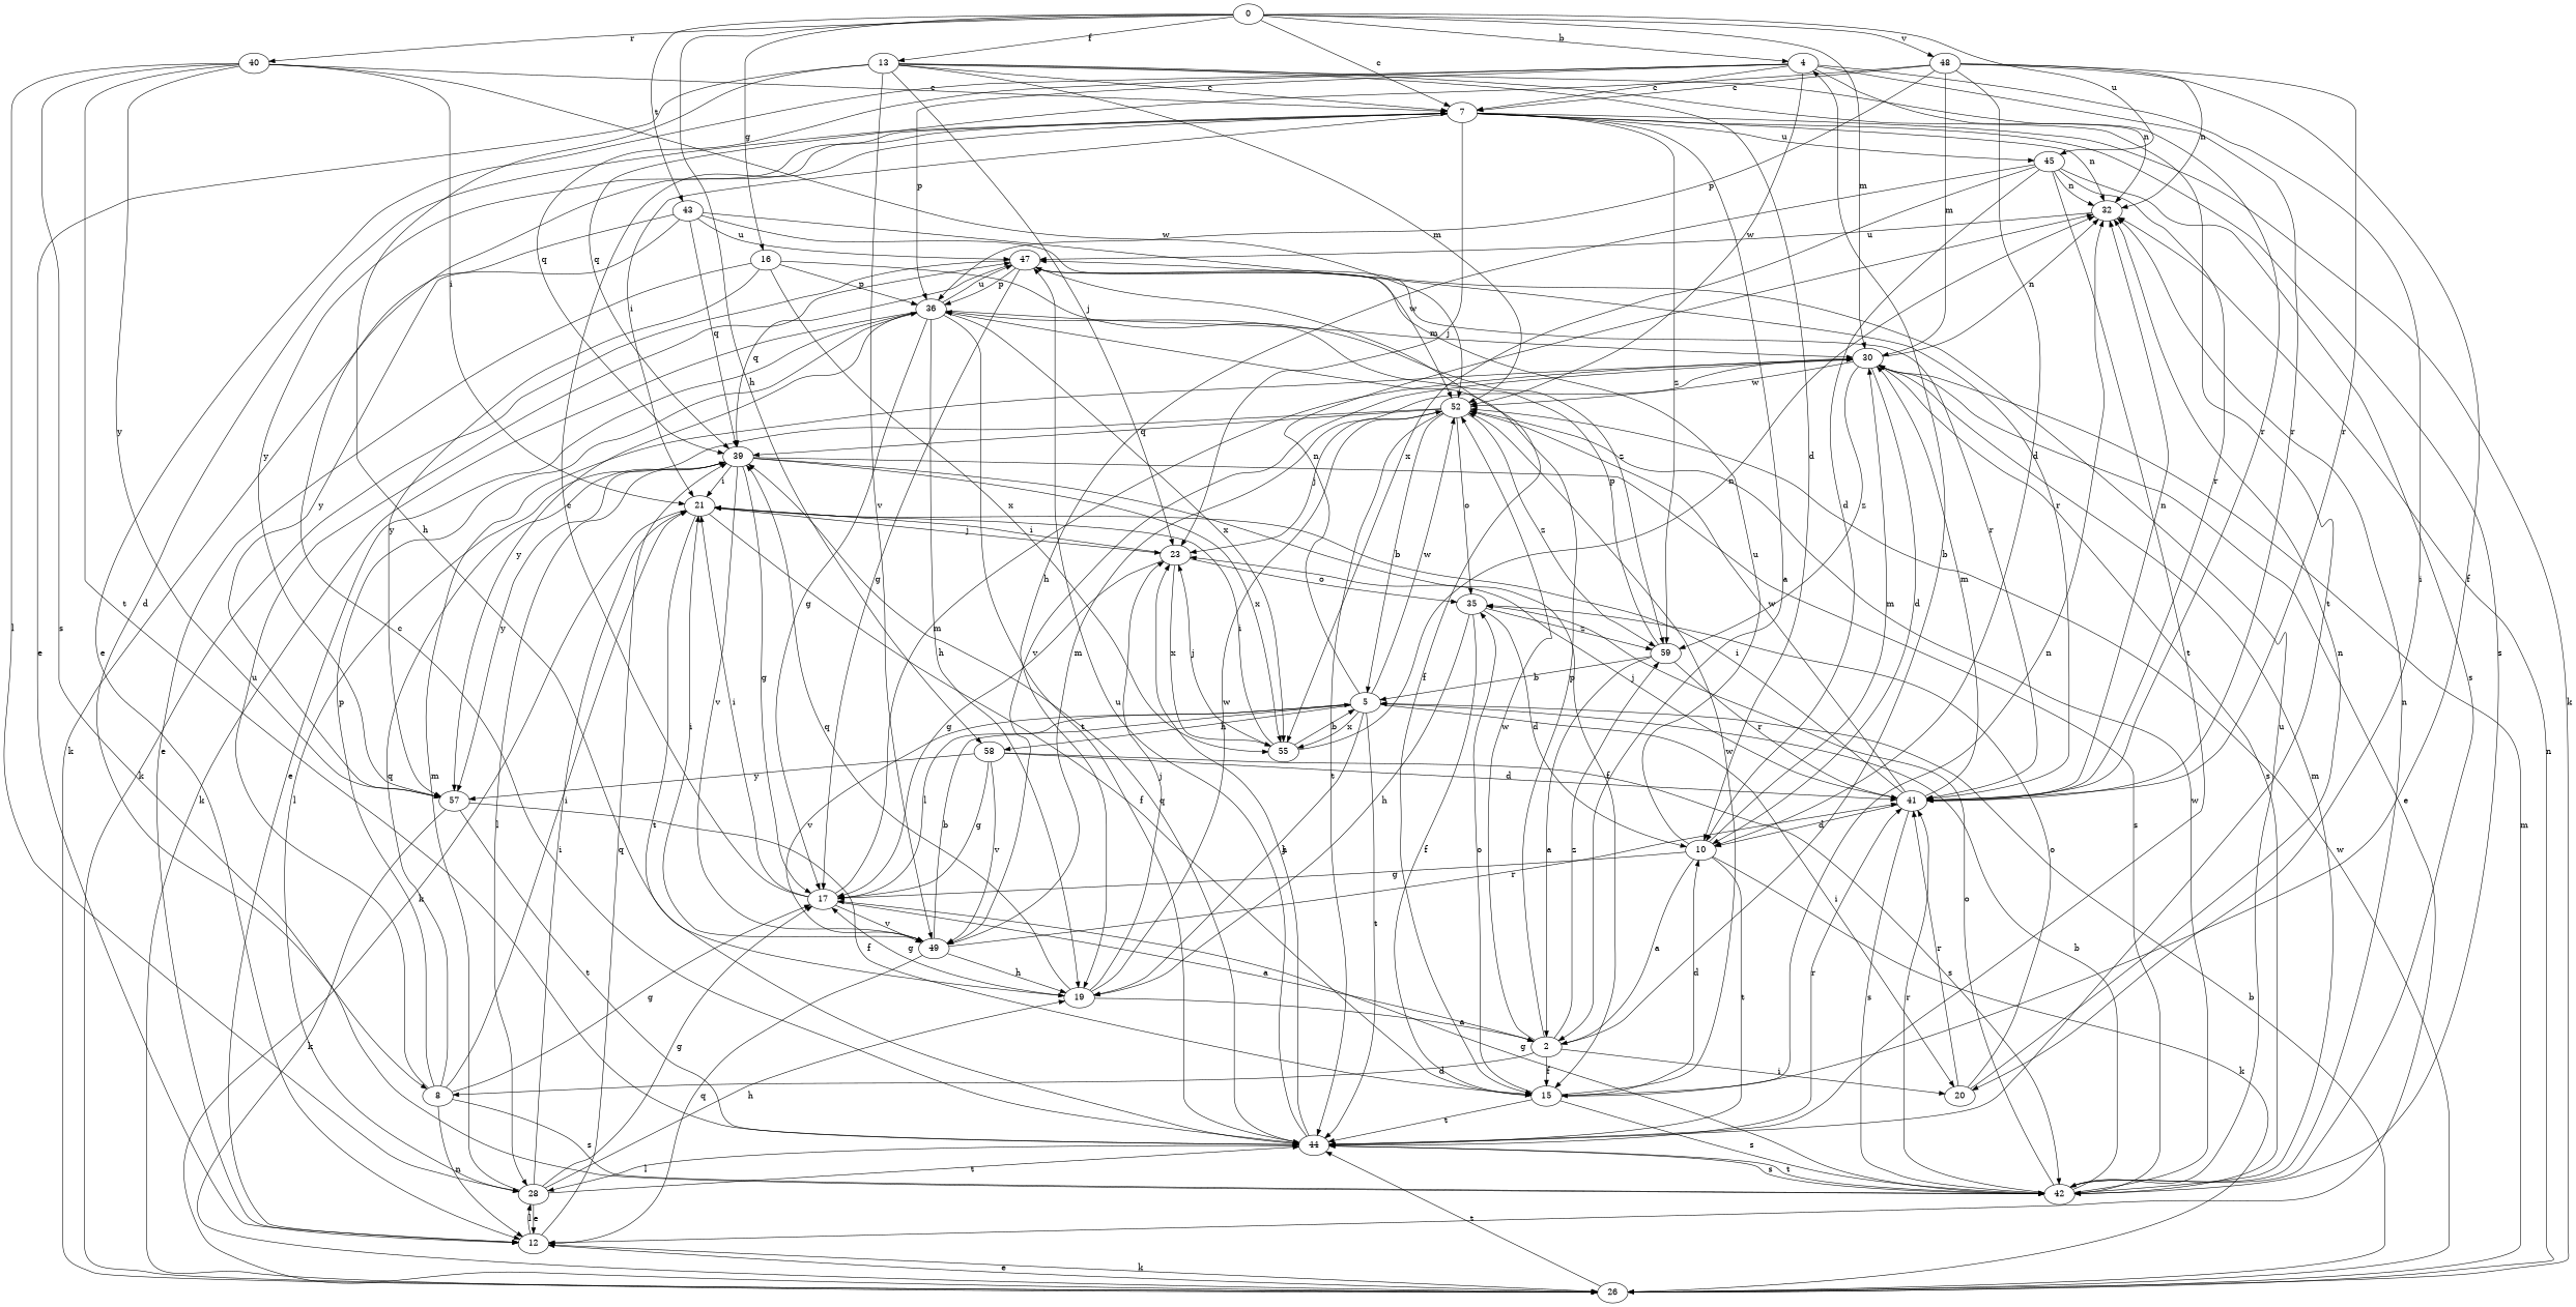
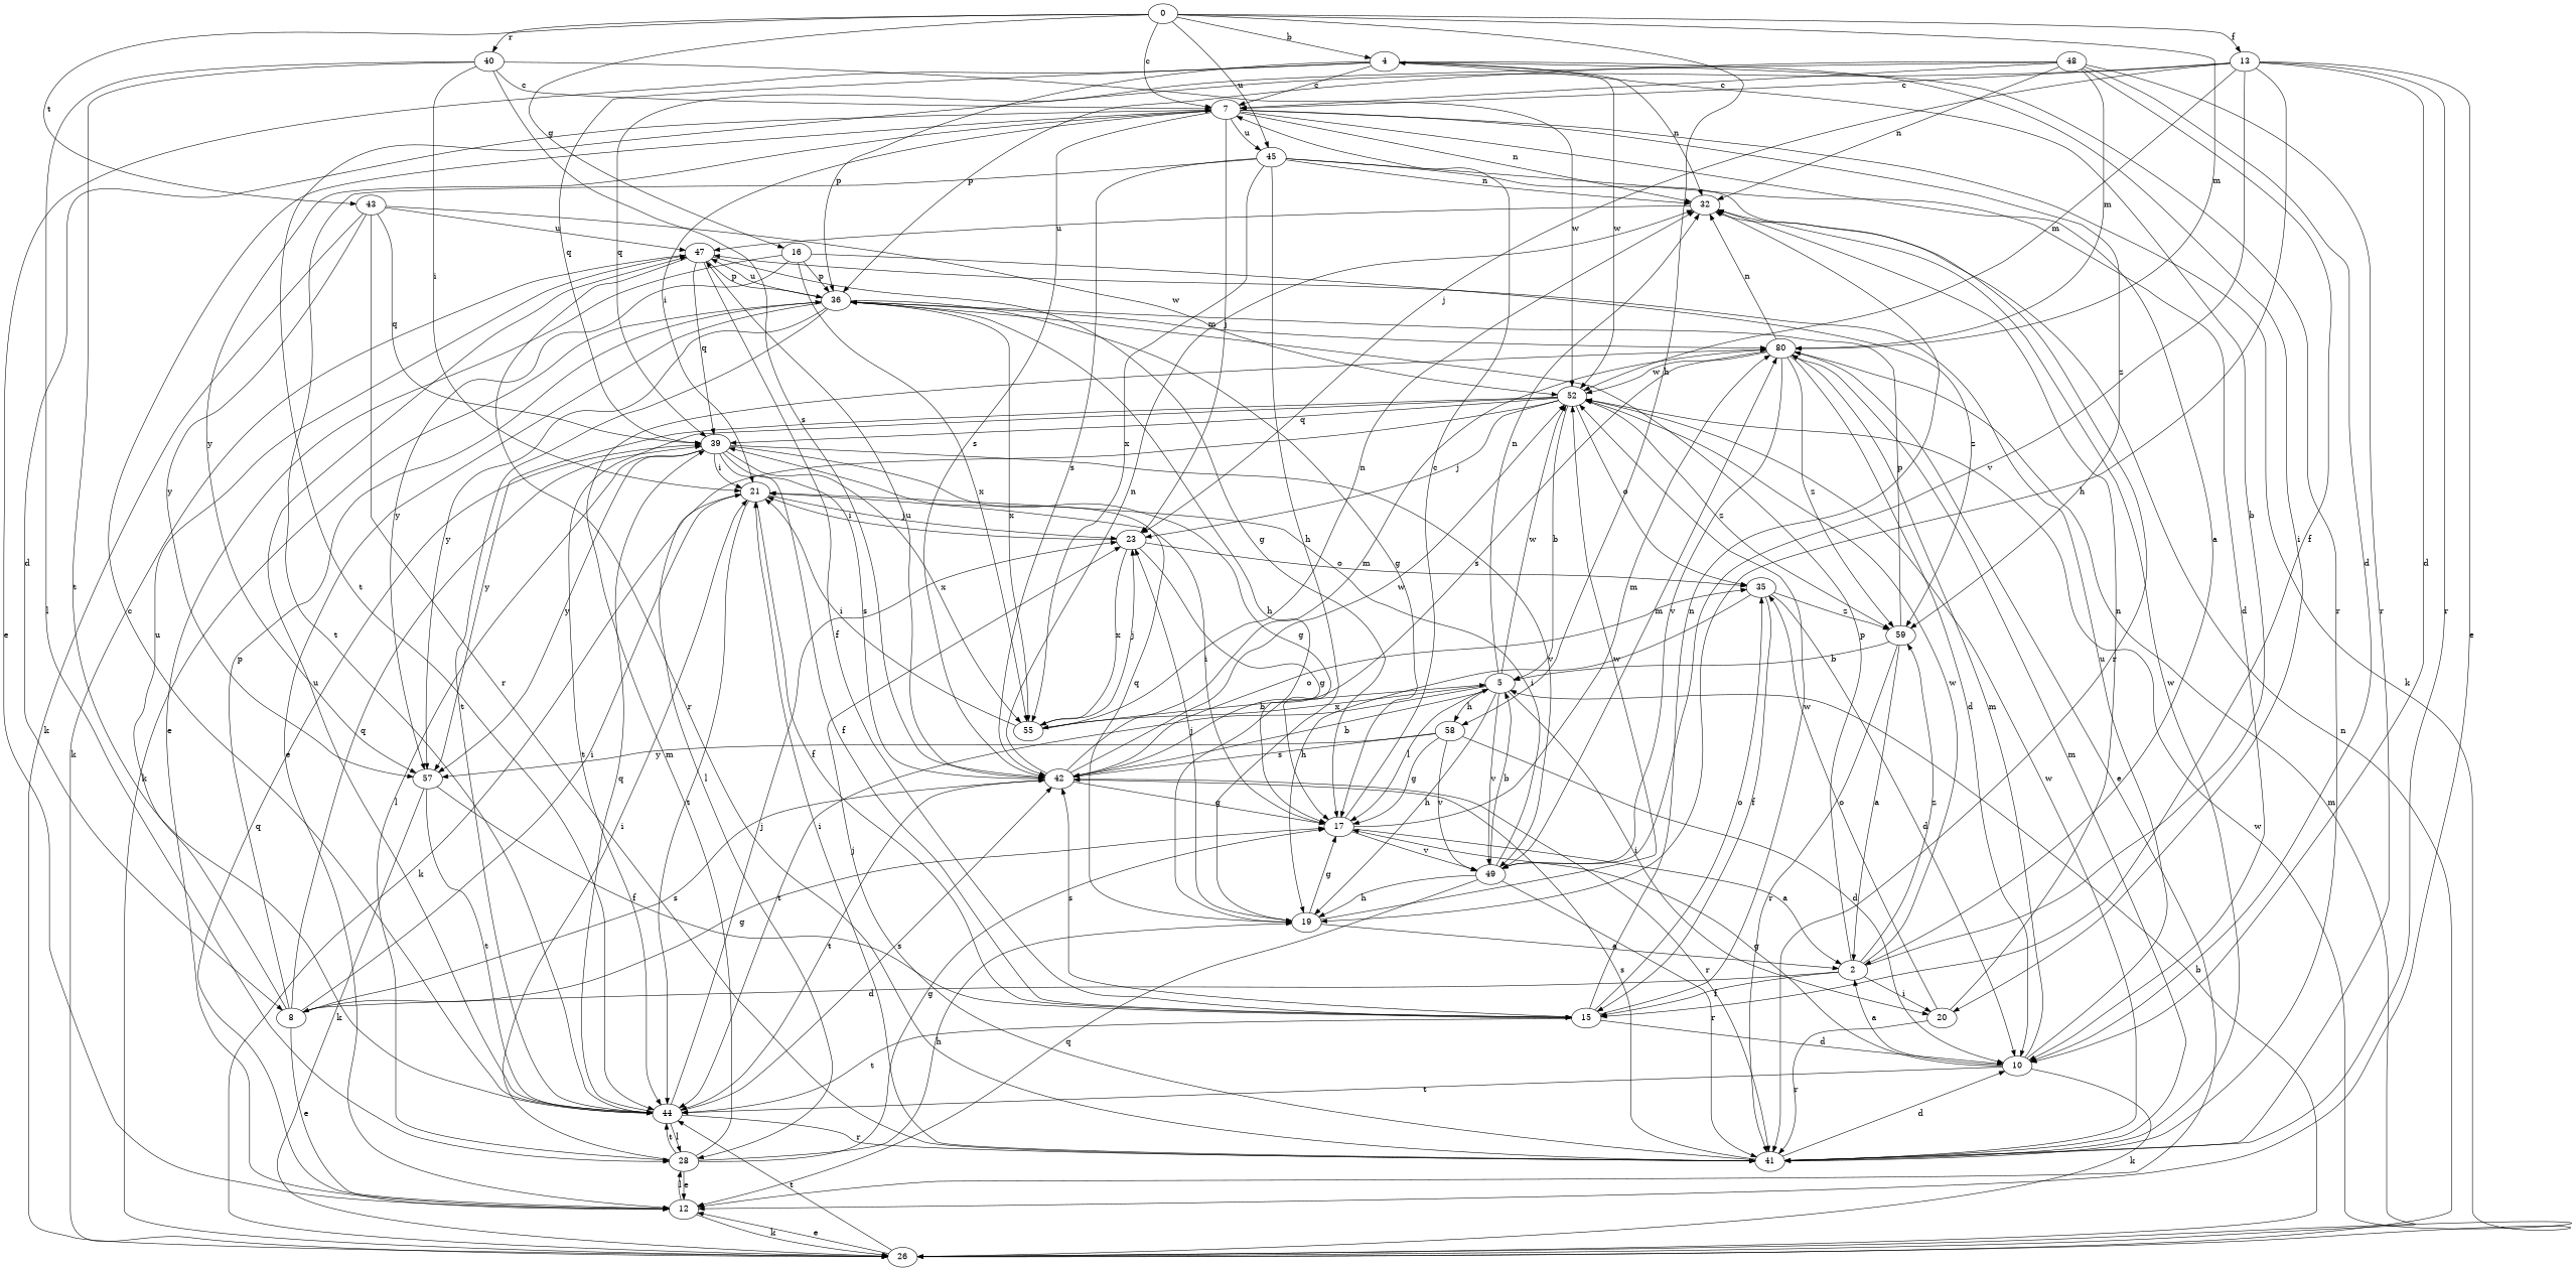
  strict digraph {
    0
    4
    7
    13
    16
    n6 [label=58]
-   30
+   30 [label=80]
    40
    43
    45
    48
    20
    36
    52
    12
    32
    39
    41
    2
    8
    59
    21
    23
    26
    42
    57
    19
    44
    49
    10
    55
    17
    28
    47
    15
    35
    5
    0 -> 4 [label=b]
    0 -> 7 [label=c]
    0 -> 13 [label=f]
    0 -> 16 [label=g]
    0 -> n6 [label=h]
    0 -> 30 [label=m]
    0 -> 40 [label=r]
    0 -> 43 [label=t]
    0 -> 45 [label=u]
-   0 -> 48 [label=v]
    4 -> 7 [label=c]
    4 -> 20 [label=i]
    4 -> 36 [label=p]
    4 -> 52 [label=w]
    4 -> 12 [label=e]
    4 -> 32 [label=n]
    4 -> 39 [label=q]
    4 -> 41 [label=r]
    7 -> 45 [label=u]
    7 -> 32 [label=n]
    7 -> 2 [label=a]
    7 -> 8 [label=d]
    7 -> 59 [label=z]
    7 -> 21 [label=i]
    7 -> 23 [label=j]
    7 -> 26 [label=k]
    7 -> 42 [label=s]
    7 -> 57 [label=y]
    13 -> 7 [label=c]
    13 -> 52 [label=m]
    13 -> 12 [label=e]
    13 -> 41 [label=r]
    13 -> 23 [label=j]
    13 -> 19 [label=h]
    13 -> 44 [label=t]
    13 -> 49 [label=v]
    13 -> 10 [label=d]
    16 -> 36 [label=p]
    16 -> 12 [label=e]
    16 -> 59 [label=z]
    16 -> 57 [label=y]
    16 -> 55 [label=x]
    n6 -> 42 [label=s]
    n6 -> 57 [label=y]
    n6 -> 49 [label=v]
-   n6 -> 41 [label=d]
+   n6 -> 10 [label=d]
    n6 -> 17 [label=g]
    30 -> 52 [label=w]
    30 -> 12 [label=e]
    30 -> 32 [label=n]
    30 -> 59 [label=z]
    30 -> 42 [label=s]
    30 -> 49 [label=v]
    30 -> 10 [label=d]
    40 -> 7 [label=c]
    40 -> 52 [label=w]
    40 -> 21 [label=i]
    40 -> 42 [label=s]
    40 -> 44 [label=t]
    40 -> 28 [label=l]
    43 -> 52 [label=w]
    43 -> 39 [label=q]
    43 -> 41 [label=r]
    43 -> 26 [label=k]
    43 -> 57 [label=y]
    43 -> 47 [label=u]
    45 -> 32 [label=n]
    45 -> 41 [label=r]
    45 -> 42 [label=s]
    45 -> 19 [label=h]
    45 -> 44 [label=t]
    45 -> 10 [label=d]
    45 -> 55 [label=x]
    48 -> 7 [label=c]
    48 -> 30 [label=m]
    48 -> 36 [label=p]
    48 -> 32 [label=n]
    48 -> 39 [label=q]
    48 -> 41 [label=r]
    48 -> 10 [label=d]
    48 -> 15 [label=f]
    20 -> 32 [label=n]
    20 -> 41 [label=r]
    20 -> 35 [label=o]
    36 -> 30 [label=m]
    36 -> 12 [label=e]
    36 -> 26 [label=k]
    36 -> 57 [label=y]
    36 -> 19 [label=h]
    36 -> 44 [label=t]
    36 -> 55 [label=x]
    36 -> 17 [label=g]
    36 -> 47 [label=u]
    52 -> 39 [label=q]
    52 -> 59 [label=z]
    52 -> 23 [label=j]
-   40 -> 57 [label=y]
+   52 -> 57 [label=y]
    52 -> 44 [label=t]
    52 -> 28 [label=l]
    52 -> 35 [label=o]
    52 -> 5 [label=b]
    12 -> 39 [label=q]
    12 -> 26 [label=k]
    12 -> 28 [label=l]
    32 -> 47 [label=u]
    39 -> 21 [label=i]
    39 -> 42 [label=s]
    39 -> 57 [label=y]
    39 -> 49 [label=v]
    39 -> 55 [label=x]
    39 -> 17 [label=g]
    39 -> 28 [label=l]
    39 -> 15 [label=f]
    41 -> 30 [label=m]
    41 -> 52 [label=w]
-   41 -> 32 [label=n]
+   41 -> 32 [label=w]
    41 -> 21 [label=i]
    41 -> 23 [label=j]
    41 -> 42 [label=s]
    41 -> 10 [label=d]
    2 -> 4 [label=b]
    2 -> 20 [label=i]
    2 -> 36 [label=p]
    2 -> 52 [label=w]
    2 -> 8 [label=d]
    2 -> 59 [label=z]
    2 -> 15 [label=f]
    8 -> 36 [label=p]
-   8 -> 12 [label=n]
+   8 -> 12 [label=e]
    8 -> 39 [label=q]
    8 -> 21 [label=i]
    8 -> 42 [label=s]
    8 -> 17 [label=g]
    8 -> 47 [label=u]
    59 -> 36 [label=p]
    59 -> 41 [label=r]
    59 -> 2 [label=a]
    59 -> 5 [label=b]
    21 -> 23 [label=j]
    21 -> 26 [label=k]
    21 -> 44 [label=t]
    21 -> 15 [label=f]
    23 -> 21 [label=i]
    23 -> 55 [label=x]
    23 -> 17 [label=g]
    23 -> 35 [label=o]
    26 -> 30 [label=m]
    26 -> 52 [label=w]
    26 -> 12 [label=e]
    26 -> 32 [label=n]
    26 -> 44 [label=t]
    26 -> 5 [label=b]
    42 -> 30 [label=m]
    42 -> 52 [label=w]
    42 -> 32 [label=n]
    42 -> 41 [label=r]
    42 -> 44 [label=t]
    42 -> 17 [label=g]
    42 -> 47 [label=u]
    42 -> 35 [label=o]
    42 -> 5 [label=b]
    57 -> 26 [label=k]
    57 -> 44 [label=t]
    57 -> 15 [label=f]
    19 -> 52 [label=w]
    19 -> 39 [label=q]
    19 -> 2 [label=a]
    19 -> 23 [label=j]
    19 -> 17 [label=g]
    44 -> 7 [label=c]
    44 -> 39 [label=q]
    44 -> 41 [label=r]
    44 -> 23 [label=j]
    44 -> 42 [label=s]
    44 -> 28 [label=l]
    44 -> 47 [label=u]
    49 -> 30 [label=m]
    49 -> 12 [label=q]
    49 -> 41 [label=r]
    49 -> 21 [label=i]
    49 -> 19 [label=h]
    49 -> 5 [label=b]
    10 -> 30 [label=m]
    10 -> 2 [label=a]
    10 -> 26 [label=k]
    10 -> 44 [label=t]
    10 -> 17 [label=g]
    10 -> 47 [label=u]
    55 -> 32 [label=n]
    55 -> 21 [label=i]
    55 -> 23 [label=j]
    55 -> 5 [label=b]
    17 -> 7 [label=c]
    17 -> 30 [label=m]
    17 -> 2 [label=a]
    17 -> 21 [label=i]
    17 -> 49 [label=v]
    28 -> 30 [label=m]
    28 -> 12 [label=e]
    28 -> 21 [label=i]
    28 -> 19 [label=h]
    28 -> 44 [label=t]
    28 -> 17 [label=g]
    47 -> 36 [label=p]
    47 -> 39 [label=q]
    47 -> 41 [label=r]
    47 -> 26 [label=k]
    47 -> 17 [label=g]
    47 -> 15 [label=f]
    15 -> 52 [label=w]
    15 -> 32 [label=n]
    15 -> 42 [label=s]
    15 -> 44 [label=t]
    15 -> 10 [label=d]
    15 -> 35 [label=o]
    35 -> 59 [label=z]
    35 -> 19 [label=h]
    35 -> 10 [label=d]
    35 -> 15 [label=f]
    5 -> n6 [label=h]
    5 -> 20 [label=i]
    5 -> 52 [label=w]
    5 -> 32 [label=n]
    5 -> 19 [label=h]
    5 -> 44 [label=t]
    5 -> 49 [label=v]
    5 -> 55 [label=x]
    5 -> 17 [label=l]
  }
